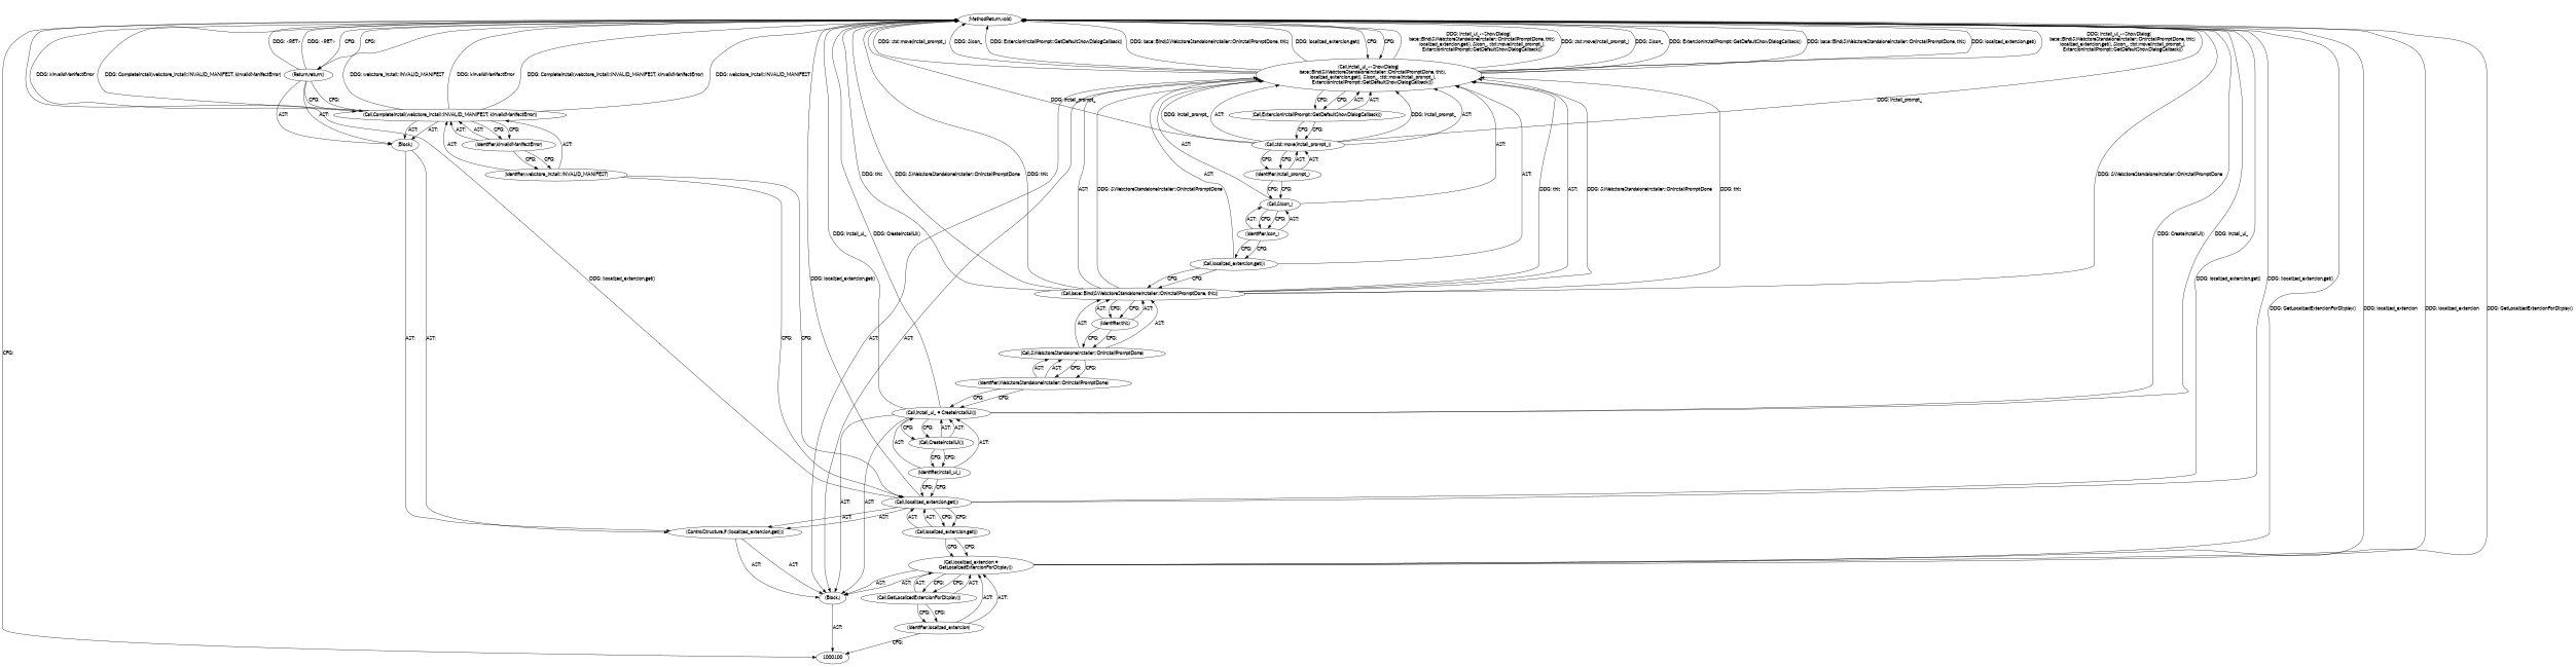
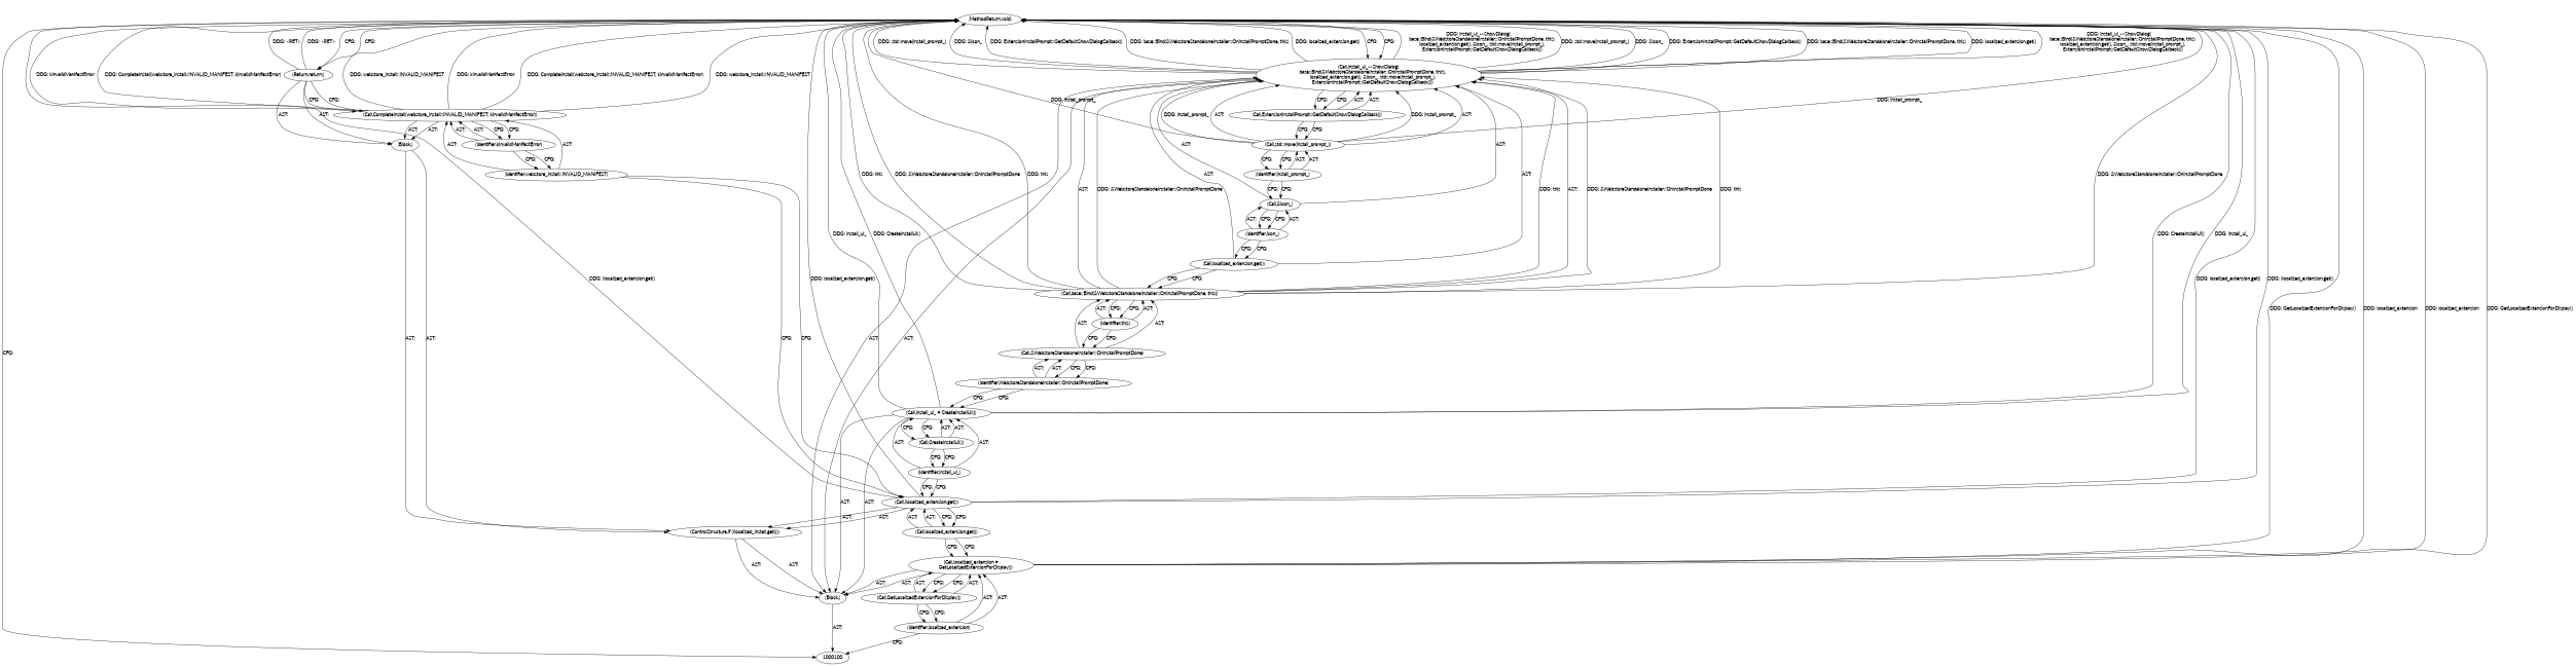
  digraph {
    fontname=Lato
    node [fontname=Lato]
    edge [fontname=Lato]
    n1 [label="(MethodReturn,void)"]
    n2 [label="(Call,install_ui_->ShowDialog(\n      base::Bind(&WebstoreStandaloneInstaller::OnInstallPromptDone, this),\n      localized_extension.get(), &icon_, std::move(install_prompt_),\n      ExtensionInstallPrompt::GetDefaultShowDialogCallback()))"]
    n3 [label="(Return,return;)"]
    1000100
    n5 [label="(Block,)"]
    n6 [label="(Call,ExtensionInstallPrompt::GetDefaultShowDialogCallback())"]
    n7 [label="(Block,)"]
    n8 [label="(Call,CompleteInstall(webstore_install::INVALID_MANIFEST, kInvalidManifestError))"]
    n9 [label="(Call,std::move(install_prompt_))"]
    n10 [label="(Call,&WebstoreStandaloneInstaller::OnInstallPromptDone)"]
    n11 [label="(Identifier,WebstoreStandaloneInstaller::OnInstallPromptDone)"]
    n12 [label="(Call,base::Bind(&WebstoreStandaloneInstaller::OnInstallPromptDone, this))"]
    n13 [label="(Call,install_ui_ = CreateInstallUI())"]
    n14 [label="(Identifier,this)"]
    n15 [label="(Call,CreateInstallUI())"]
    n16 [label="(Call,&icon_)"]
    n17 [label="(Identifier,icon_)"]
    n18 [label="(Call,localized_extension.get())"]
    n19 [label="(Identifier,install_prompt_)"]
    n20 [label="(Call,localized_extension =\n       GetLocalizedExtensionForDisplay())"]
    n21 [label="(Call,GetLocalizedExtensionForDisplay())"]
    n22 [label="(Identifier,localized_extension)"]
-   n23 [label="(ControlStructure,if (!localized_extension.get()))"]
+   n23 [label="(ControlStructure,if (!localized_install.get()))"]
    n24 [label="(Call,!localized_extension.get())"]
    n25 [label="(Call,localized_extension.get())"]
    n26 [label="(Identifier,webstore_install::INVALID_MANIFEST)"]
    n27 [label="(Identifier,kInvalidManifestError)"]
    n28 [label="(Identifier,install_ui_)"]
    n1 -> n2 [label="CFG: "]
    n1 -> n2 [label="CFG: "]
    n1 -> n3 [label="CFG: "]
    n1 -> n3 [label="CFG: "]
    n1 -> 1000100 [label="CFG: "]
    n2 -> n1 [label="DDG: install_ui_->ShowDialog(\n      base::Bind(&WebstoreStandaloneInstaller::OnInstallPromptDone, this),\n      localized_extension.get(), &icon_, std::move(install_prompt_),\n      ExtensionInstallPrompt::GetDefaultShowDialogCallback())"]
    n2 -> n1 [label="DDG: std::move(install_prompt_)"]
    n2 -> n1 [label="DDG: &icon_"]
    n2 -> n1 [label="DDG: ExtensionInstallPrompt::GetDefaultShowDialogCallback()"]
    n2 -> n1 [label="DDG: base::Bind(&WebstoreStandaloneInstaller::OnInstallPromptDone, this)"]
    n2 -> n1 [label="DDG: localized_extension.get()"]
    n2 -> n1 [label="DDG: install_ui_->ShowDialog(\n      base::Bind(&WebstoreStandaloneInstaller::OnInstallPromptDone, this),\n      localized_extension.get(), &icon_, std::move(install_prompt_),\n      ExtensionInstallPrompt::GetDefaultShowDialogCallback())"]
    n2 -> n1 [label="DDG: std::move(install_prompt_)"]
    n2 -> n1 [label="DDG: &icon_"]
    n2 -> n1 [label="DDG: ExtensionInstallPrompt::GetDefaultShowDialogCallback()"]
    n2 -> n1 [label="DDG: base::Bind(&WebstoreStandaloneInstaller::OnInstallPromptDone, this)"]
    n2 -> n1 [label="DDG: localized_extension.get()"]
    n2 -> n5 [label="AST: "]
    n2 -> n5 [label="AST: "]
    n2 -> n6 [label="CFG: "]
    n2 -> n6 [label="CFG: "]
    n3 -> n1 [label="DDG: <RET>"]
    n3 -> n1 [label="DDG: <RET>"]
    n3 -> n7 [label="AST: "]
    n3 -> n7 [label="AST: "]
    n3 -> n8 [label="CFG: "]
    n3 -> n8 [label="CFG: "]
    n5 -> 1000100 [label="AST: "]
    n6 -> n2 [label="AST: "]
    n6 -> n2 [label="AST: "]
    n6 -> n9 [label="CFG: "]
    n6 -> n9 [label="CFG: "]
    n7 -> n23 [label="AST: "]
    n7 -> n23 [label="AST: "]
    n8 -> n1 [label="DDG: kInvalidManifestError"]
    n8 -> n1 [label="DDG: CompleteInstall(webstore_install::INVALID_MANIFEST, kInvalidManifestError)"]
    n8 -> n1 [label="DDG: webstore_install::INVALID_MANIFEST"]
    n8 -> n1 [label="DDG: kInvalidManifestError"]
    n8 -> n1 [label="DDG: CompleteInstall(webstore_install::INVALID_MANIFEST, kInvalidManifestError)"]
    n8 -> n1 [label="DDG: webstore_install::INVALID_MANIFEST"]
    n8 -> n7 [label="AST: "]
    n8 -> n7 [label="AST: "]
    n8 -> n27 [label="CFG: "]
    n8 -> n27 [label="CFG: "]
    n9 -> n1 [label="DDG: install_prompt_"]
    n9 -> n1 [label="DDG: install_prompt_"]
    n9 -> n2 [label="AST: "]
    n9 -> n2 [label="DDG: install_prompt_"]
    n9 -> n2 [label="AST: "]
    n9 -> n2 [label="DDG: install_prompt_"]
    n9 -> n19 [label="CFG: "]
    n9 -> n19 [label="CFG: "]
    n10 -> n11 [label="CFG: "]
    n10 -> n11 [label="CFG: "]
    n10 -> n12 [label="AST: "]
    n10 -> n12 [label="AST: "]
    n11 -> n10 [label="AST: "]
    n11 -> n10 [label="AST: "]
    n11 -> n13 [label="CFG: "]
    n11 -> n13 [label="CFG: "]
    n12 -> n1 [label="DDG: &WebstoreStandaloneInstaller::OnInstallPromptDone"]
    n12 -> n1 [label="DDG: this"]
    n12 -> n1 [label="DDG: &WebstoreStandaloneInstaller::OnInstallPromptDone"]
    n12 -> n1 [label="DDG: this"]
    n12 -> n2 [label="AST: "]
    n12 -> n2 [label="DDG: &WebstoreStandaloneInstaller::OnInstallPromptDone"]
    n12 -> n2 [label="DDG: this"]
    n12 -> n2 [label="AST: "]
    n12 -> n2 [label="DDG: &WebstoreStandaloneInstaller::OnInstallPromptDone"]
    n12 -> n2 [label="DDG: this"]
    n12 -> n14 [label="CFG: "]
    n12 -> n14 [label="CFG: "]
    n13 -> n1 [label="DDG: install_ui_"]
    n13 -> n1 [label="DDG: CreateInstallUI()"]
    n13 -> n1 [label="DDG: install_ui_"]
    n13 -> n1 [label="DDG: CreateInstallUI()"]
    n13 -> n5 [label="AST: "]
    n13 -> n5 [label="AST: "]
    n13 -> n15 [label="CFG: "]
    n13 -> n15 [label="CFG: "]
    n14 -> n10 [label="CFG: "]
    n14 -> n10 [label="CFG: "]
    n14 -> n12 [label="AST: "]
    n14 -> n12 [label="AST: "]
    n15 -> n13 [label="AST: "]
    n15 -> n13 [label="AST: "]
    n15 -> n28 [label="CFG: "]
    n15 -> n28 [label="CFG: "]
    n16 -> n2 [label="AST: "]
    n16 -> n2 [label="AST: "]
    n16 -> n17 [label="CFG: "]
    n16 -> n17 [label="CFG: "]
    n17 -> n16 [label="AST: "]
    n17 -> n16 [label="AST: "]
    n17 -> n18 [label="CFG: "]
    n17 -> n18 [label="CFG: "]
    n18 -> n2 [label="AST: "]
    n18 -> n2 [label="AST: "]
    n18 -> n12 [label="CFG: "]
    n18 -> n12 [label="CFG: "]
    n19 -> n9 [label="AST: "]
    n19 -> n9 [label="AST: "]
    n19 -> n16 [label="CFG: "]
    n19 -> n16 [label="CFG: "]
    n20 -> n1 [label="DDG: localized_extension"]
    n20 -> n1 [label="DDG: GetLocalizedExtensionForDisplay()"]
    n20 -> n1 [label="DDG: localized_extension"]
    n20 -> n1 [label="DDG: GetLocalizedExtensionForDisplay()"]
    n20 -> n5 [label="AST: "]
    n20 -> n5 [label="AST: "]
    n20 -> n21 [label="CFG: "]
    n20 -> n21 [label="CFG: "]
    n21 -> n20 [label="AST: "]
    n21 -> n20 [label="AST: "]
    n21 -> n22 [label="CFG: "]
    n21 -> n22 [label="CFG: "]
    n22 -> 1000100 [label="CFG: "]
    n22 -> n20 [label="AST: "]
    n22 -> n20 [label="AST: "]
    n23 -> n5 [label="AST: "]
    n23 -> n5 [label="AST: "]
    n24 -> n1 [label="DDG: localized_extension.get()"]
    n24 -> n1 [label="DDG: !localized_extension.get()"]
    n24 -> n1 [label="DDG: localized_extension.get()"]
    n24 -> n1 [label="DDG: !localized_extension.get()"]
    n24 -> n23 [label="AST: "]
    n24 -> n23 [label="AST: "]
    n24 -> n25 [label="CFG: "]
    n24 -> n25 [label="CFG: "]
    n25 -> n20 [label="CFG: "]
    n25 -> n20 [label="CFG: "]
    n25 -> n24 [label="AST: "]
    n25 -> n24 [label="AST: "]
    n26 -> n8 [label="AST: "]
    n26 -> n8 [label="AST: "]
    n26 -> n24 [label="CFG: "]
    n26 -> n24 [label="CFG: "]
    n27 -> n8 [label="AST: "]
    n27 -> n8 [label="AST: "]
    n27 -> n26 [label="CFG: "]
    n27 -> n26 [label="CFG: "]
    n28 -> n13 [label="AST: "]
    n28 -> n13 [label="AST: "]
    n28 -> n24 [label="CFG: "]
    n28 -> n24 [label="CFG: "]
  }
